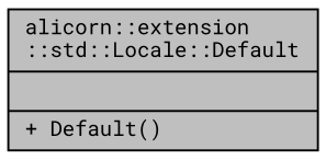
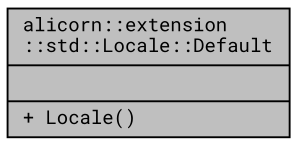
  digraph {
    fontname="Roboto Mono"
-   n1 [color=black fillcolor=grey75 fontcolor=black fontname="Roboto Mono" fontsize=10 height=0.2 label="{alicorn::extension\l::std::Locale::Default\n||+ Default()\l}" shape=record style=filled width=0.4]
+   n1 [color=black fillcolor=grey75 fontcolor=black fontname="Roboto Mono" fontsize=10 height=0.2 label="{alicorn::extension\l::std::Locale::Default\n||+ Locale()\l}" shape=record style=filled width=0.4]
  }
